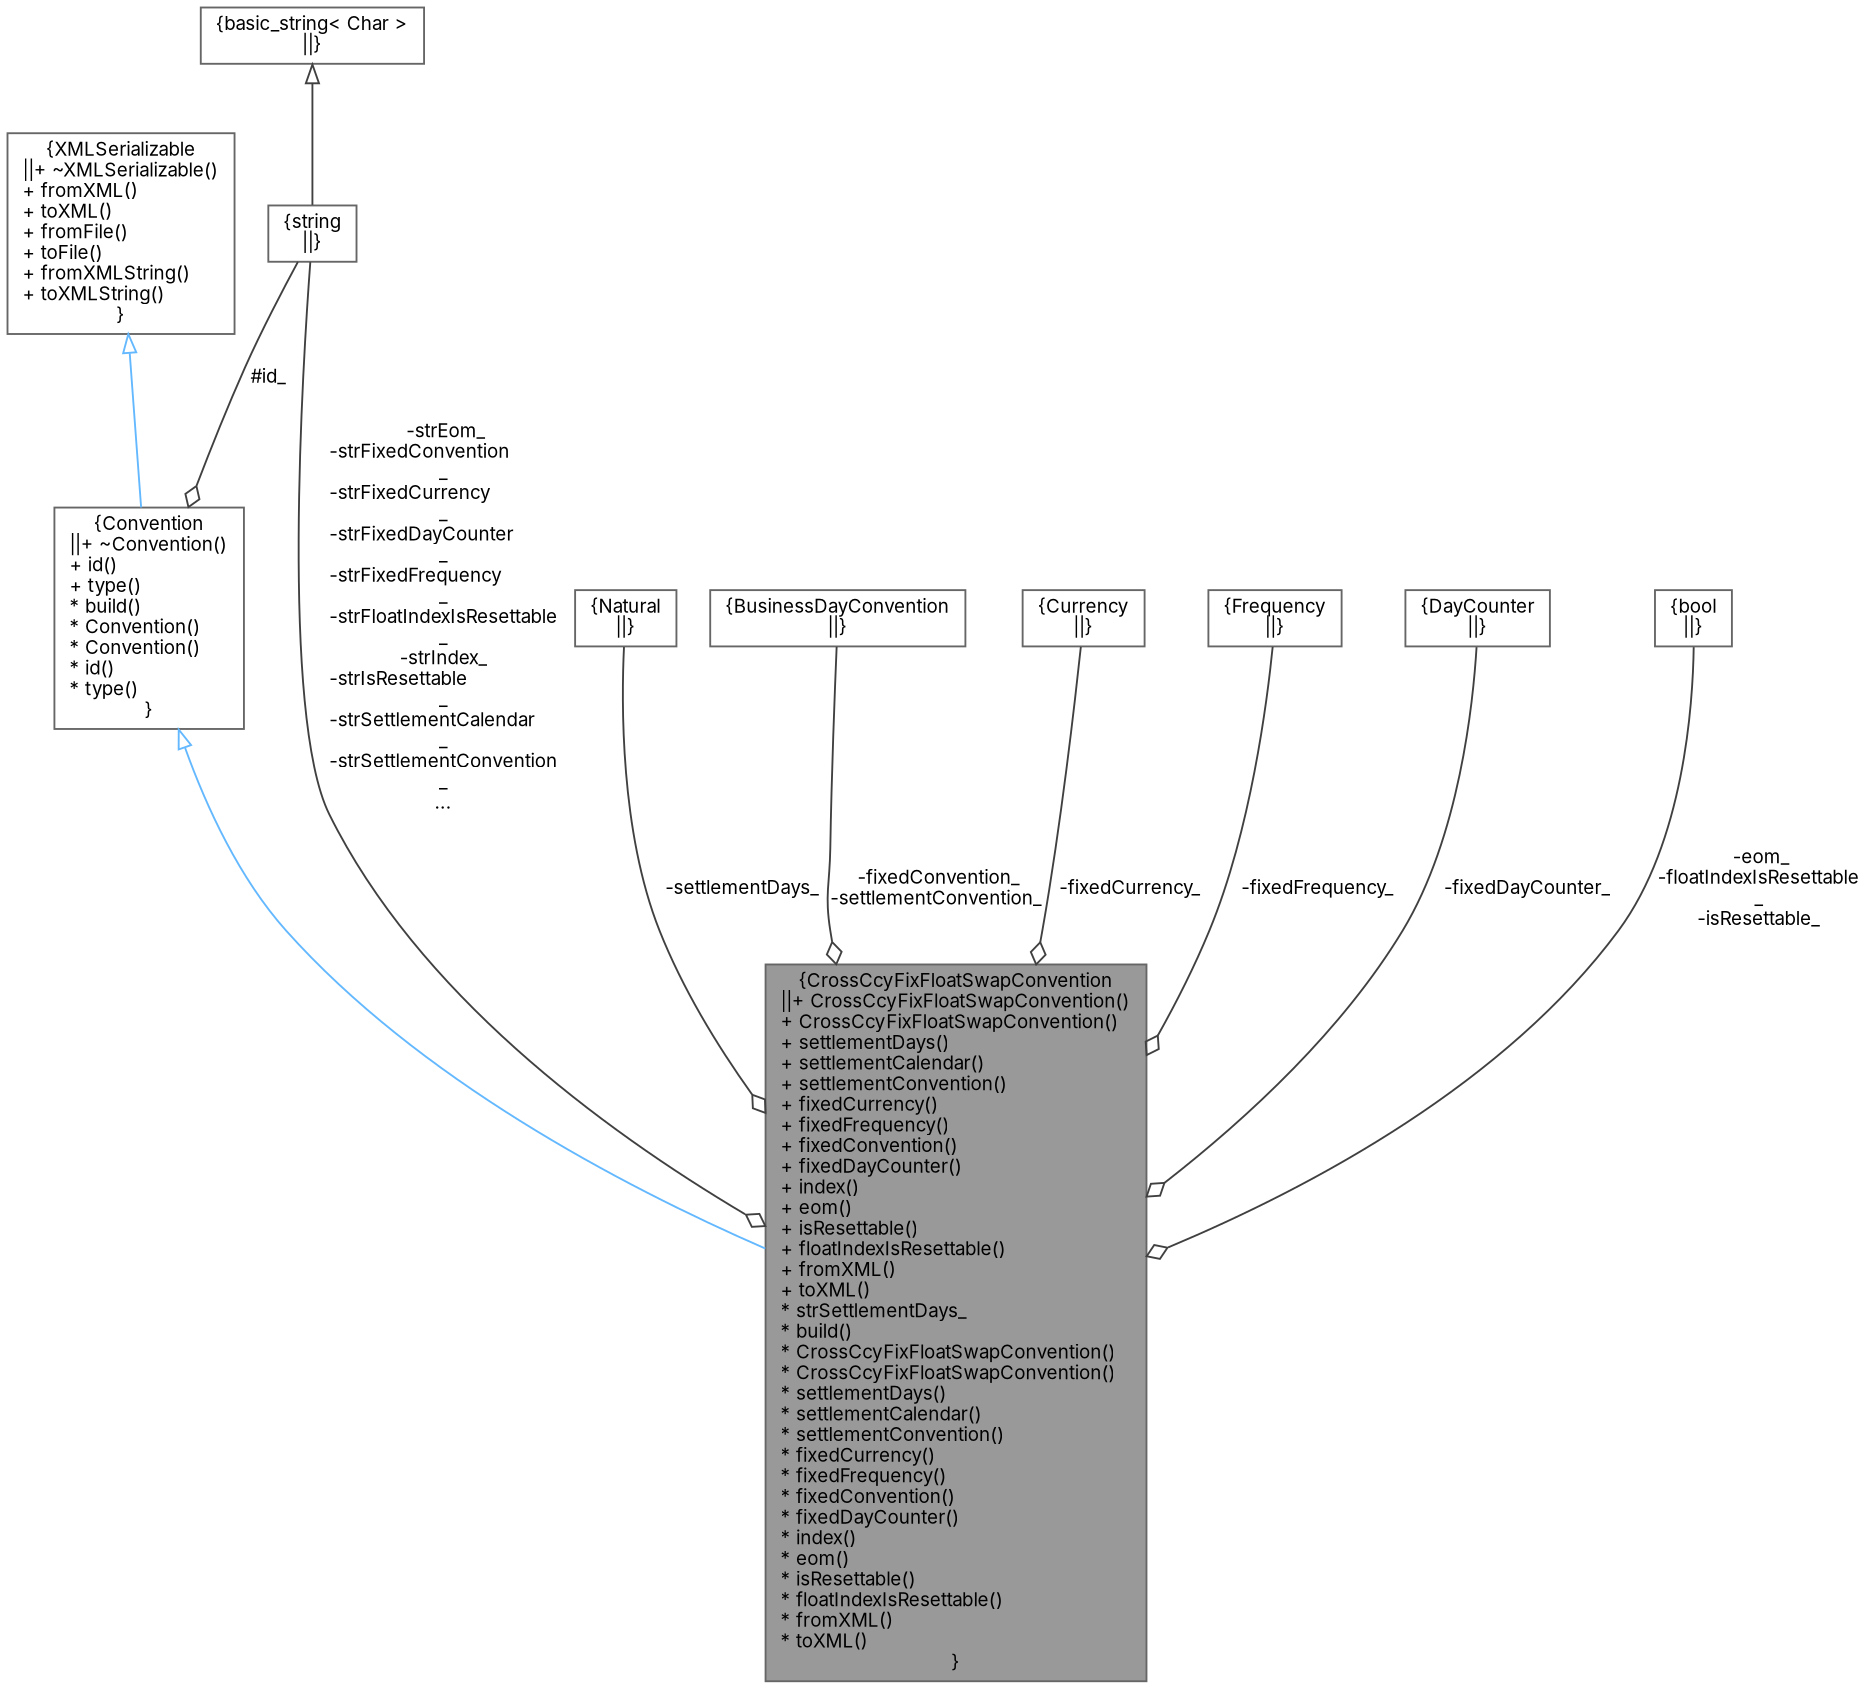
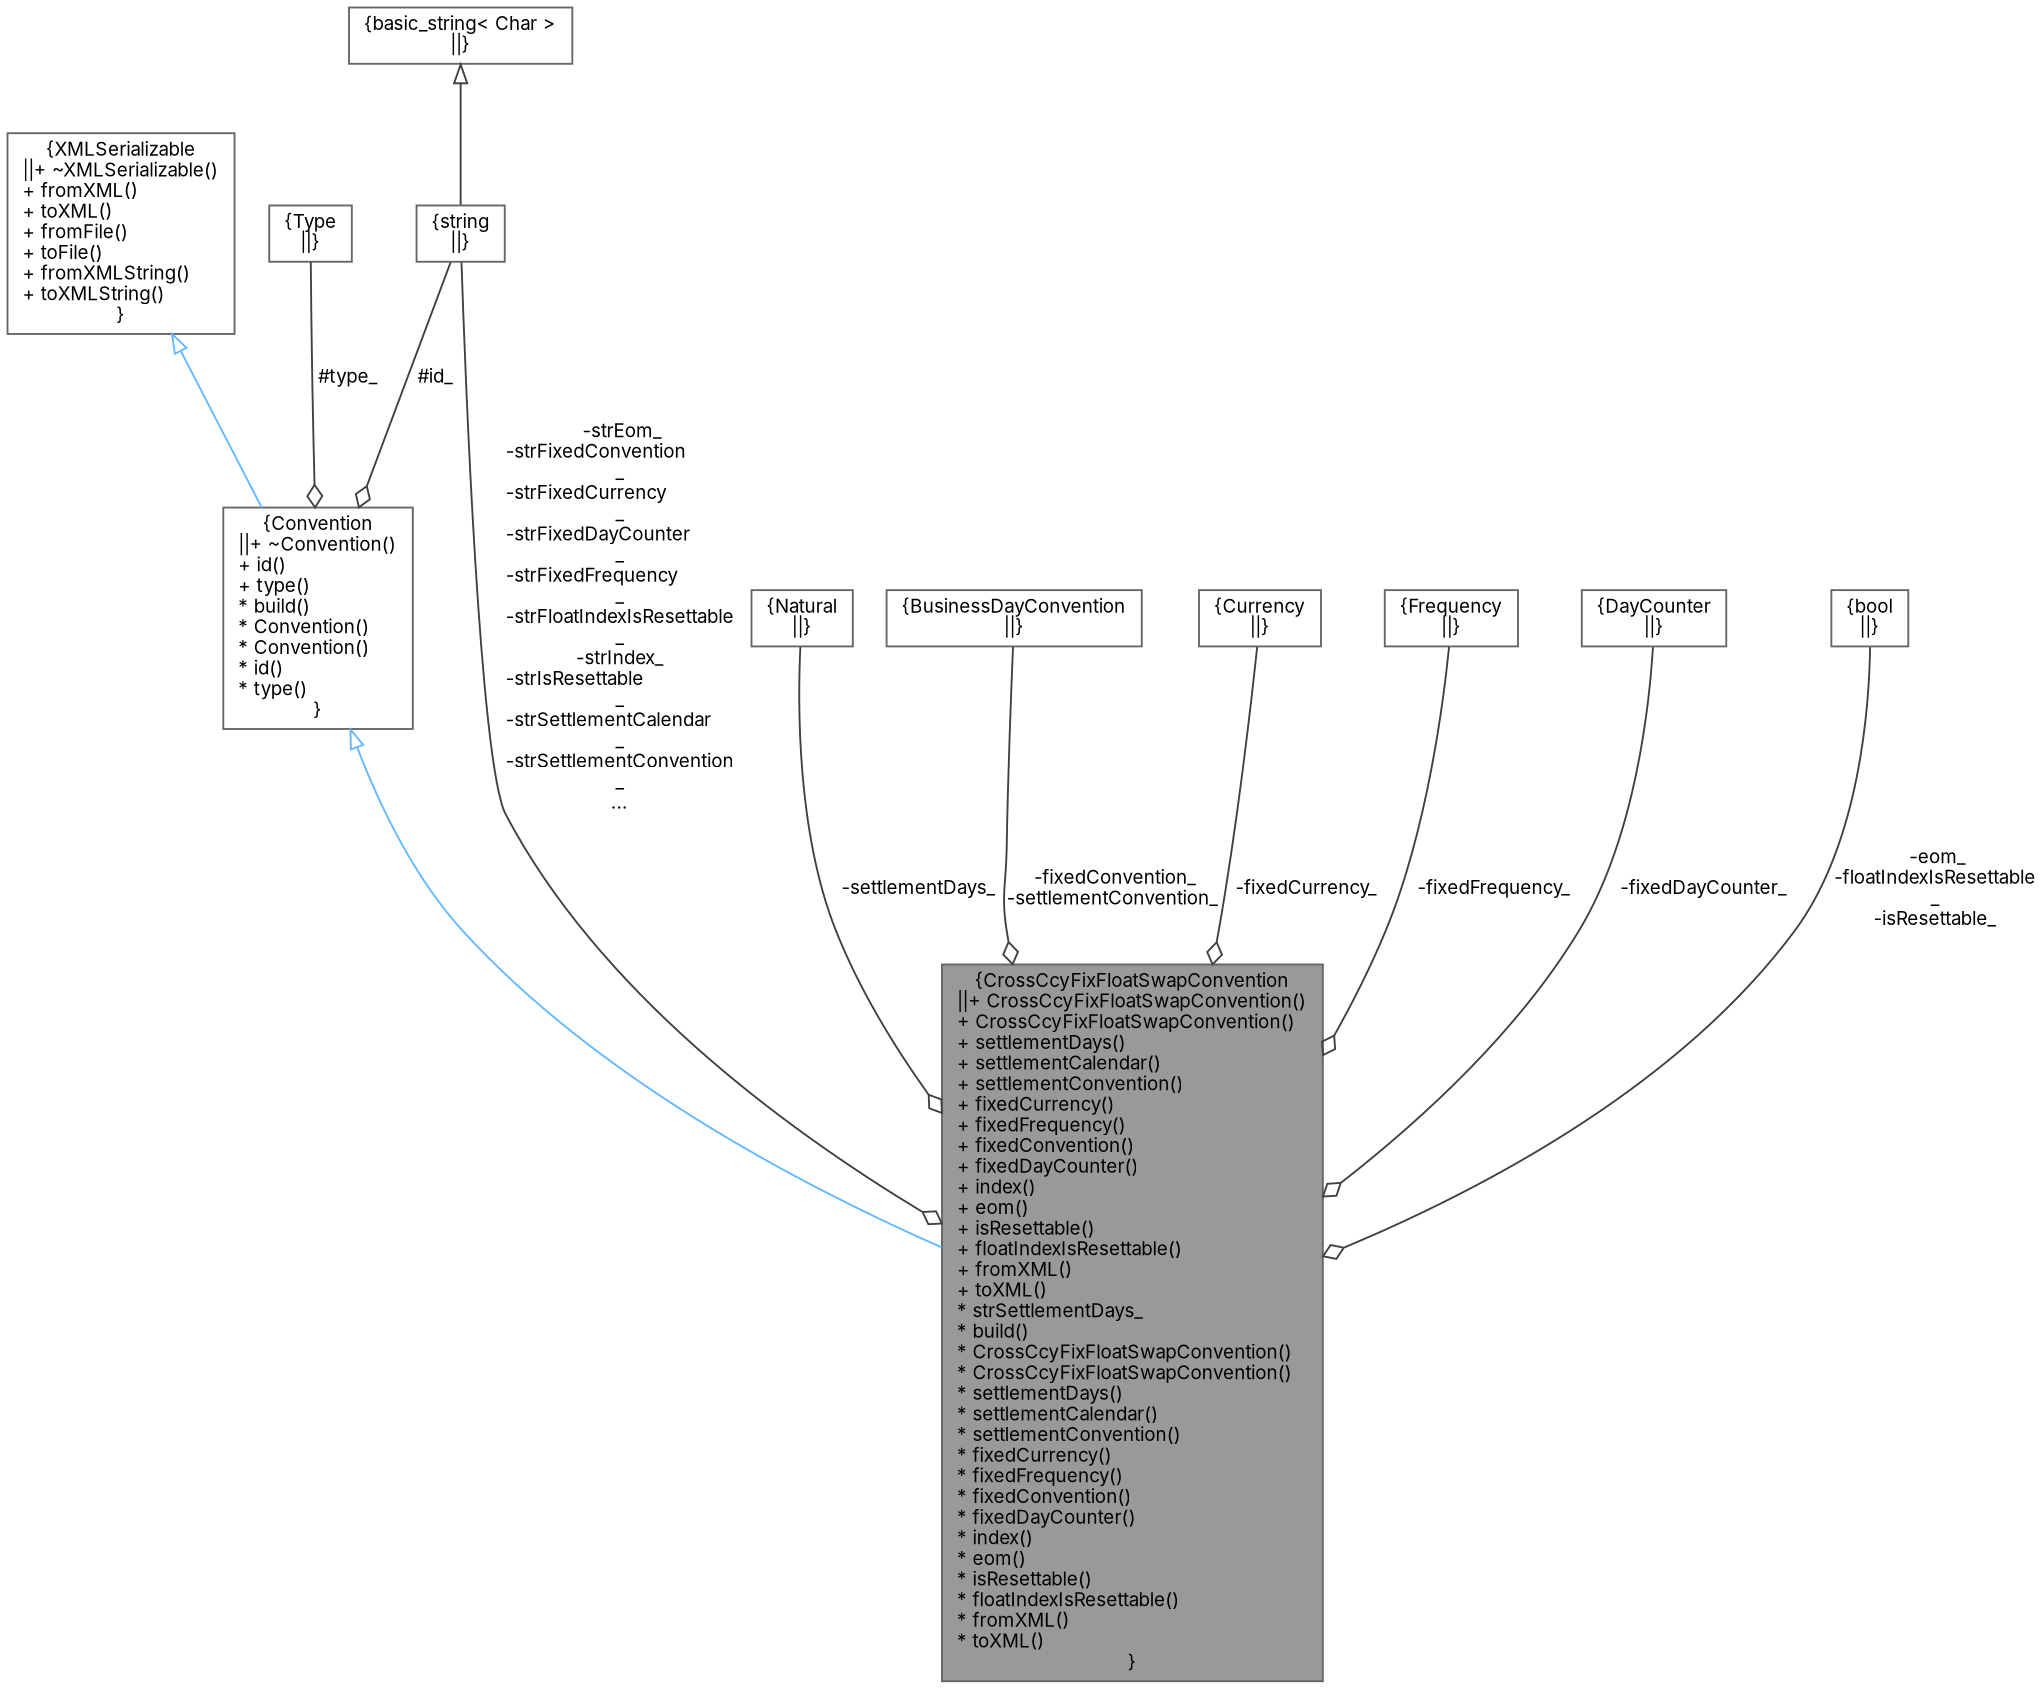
  digraph {
    fontname=Inter
    node [color=gray40 fillcolor=white fontname=Inter fontsize=10 shape=box style=filled]
    edge [color=grey25 fontname=Inter fontsize=10 labelfontname=Helvetica labelfontsize=10 style=solid arrowhead=odiamond]
    n1 [fillcolor=grey60 fontcolor=black height=0.2 label="{CrossCcyFixFloatSwapConvention\n||+ CrossCcyFixFloatSwapConvention()\l+ CrossCcyFixFloatSwapConvention()\l+ settlementDays()\l+ settlementCalendar()\l+ settlementConvention()\l+ fixedCurrency()\l+ fixedFrequency()\l+ fixedConvention()\l+ fixedDayCounter()\l+ index()\l+ eom()\l+ isResettable()\l+ floatIndexIsResettable()\l+ fromXML()\l+ toXML()\l* strSettlementDays_\l* build()\l* CrossCcyFixFloatSwapConvention()\l* CrossCcyFixFloatSwapConvention()\l* settlementDays()\l* settlementCalendar()\l* settlementConvention()\l* fixedCurrency()\l* fixedFrequency()\l* fixedConvention()\l* fixedDayCounter()\l* index()\l* eom()\l* isResettable()\l* floatIndexIsResettable()\l* fromXML()\l* toXML()\l}" width=0.4]
    n2 [height=0.2 label="{Convention\n||+ ~Convention()\l+ id()\l+ type()\l* build()\l* Convention()\l* Convention()\l* id()\l* type()\l}" width=0.4]
    n3 [height=0.2 label="{XMLSerializable\n||+ ~XMLSerializable()\l+ fromXML()\l+ toXML()\l+ fromFile()\l+ toFile()\l+ fromXMLString()\l+ toXMLString()\l}" width=0.4]
+   n4 [height=0.2 label="{Type\n||}" width=0.4]
    n5 [height=0.2 label="{string\n||}" width=0.4]
    n6 [height=0.2 label="{basic_string\< Char \>\n||}" width=0.4]
    n7 [height=0.2 label="{Natural\n||}" width=0.4]
    n8 [height=0.2 label="{BusinessDayConvention\n||}" width=0.4]
    n9 [height=0.2 label="{Currency\n||}" width=0.4]
    n10 [height=0.2 label="{Frequency\n||}" width=0.4]
    n11 [height=0.2 label="{DayCounter\n||}" width=0.4]
    n12 [height=0.2 label="{bool\n||}" width=0.4]
    n2 -> n1 [arrowtail=onormal color=steelblue1 dir=back arrowhead=""]
    n3 -> n2 [arrowtail=onormal color=steelblue1 dir=back arrowhead=""]
+   n4 -> n2 [label=" #type_"]
    n5 -> n1 [label=" -strEom_\n-strFixedConvention\l_\n-strFixedCurrency\l_\n-strFixedDayCounter\l_\n-strFixedFrequency\l_\n-strFloatIndexIsResettable\l_\n-strIndex_\n-strIsResettable\l_\n-strSettlementCalendar\l_\n-strSettlementConvention\l_\n..."]
    n5 -> n2 [label=" #id_"]
    n6 -> n5 [arrowtail=onormal dir=back arrowhead=""]
    n7 -> n1 [label=" -settlementDays_"]
    n8 -> n1 [label=" -fixedConvention_\n-settlementConvention_"]
    n9 -> n1 [label=" -fixedCurrency_"]
    n10 -> n1 [label=" -fixedFrequency_"]
    n11 -> n1 [label=" -fixedDayCounter_"]
    n12 -> n1 [label=" -eom_\n-floatIndexIsResettable\l_\n-isResettable_"]
  }
